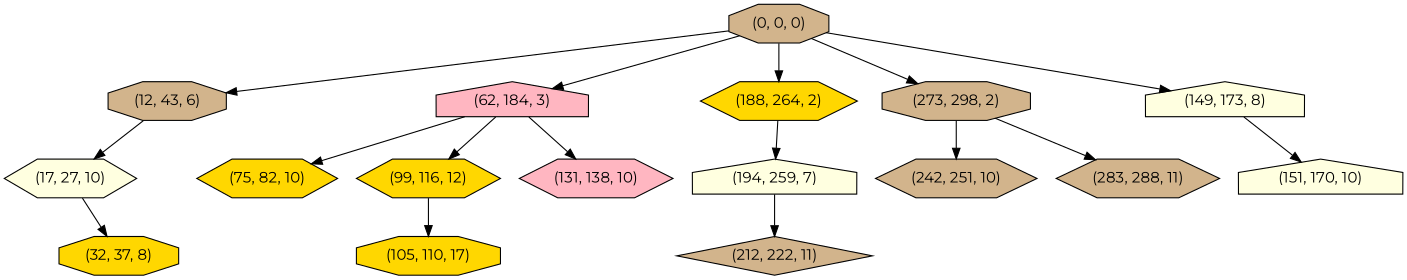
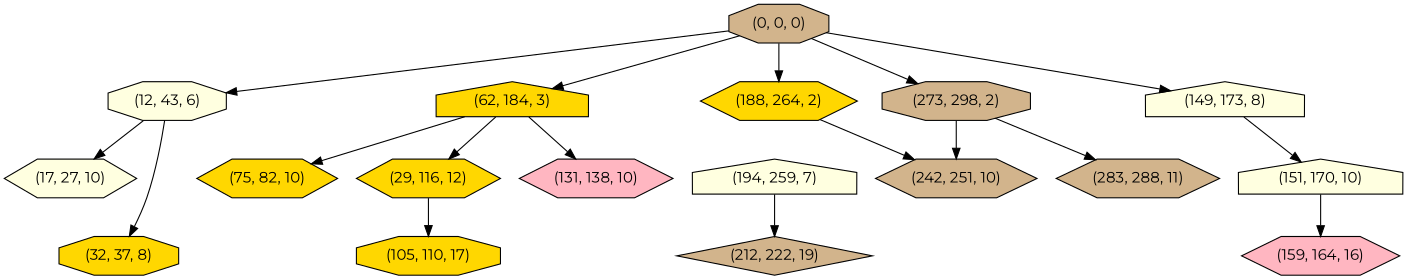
  digraph {
    fontname=Montserrat
    node [fillcolor=gold fontname=Montserrat shape=hexagon style=filled]
    edge [fontname=Montserrat]
    "(0, 0, 0)" [fillcolor=tan shape=octagon]
-   "(12, 43, 6)" [fillcolor=tan shape=octagon]
-   "(62, 184, 3)" [fillcolor=lightpink shape=house]
+   "(12, 43, 6)" [fillcolor=lightyellow shape=octagon]
+   "(62, 184, 3)" [shape=house]
    "(188, 264, 2)"
    "(273, 298, 2)" [fillcolor=tan shape=octagon]
    "(149, 173, 8)" [fillcolor=lightyellow shape=house]
    "(17, 27, 10)" [fillcolor=lightyellow]
    "(32, 37, 8)" [shape=octagon]
    "(75, 82, 10)"
-   "(99, 116, 12)"
+   "(99, 116, 12)" [label="(29, 116, 12)"]
    "(131, 138, 10)" [fillcolor=lightpink]
    "(194, 259, 7)" [fillcolor=lightyellow shape=house]
    "(242, 251, 10)" [fillcolor=tan]
    "(283, 288, 11)" [fillcolor=tan]
    "(105, 110, 17)" [shape=octagon]
    "(151, 170, 10)" [fillcolor=lightyellow shape=house]
-   "(212, 222, 11)" [fillcolor=tan shape=diamond]
+   "(159, 164, 16)" [fillcolor=lightpink]
+   "(212, 222, 11)" [fillcolor=tan shape=diamond label="(212, 222, 19)"]
    "(0, 0, 0)" -> "(12, 43, 6)"
    "(0, 0, 0)" -> "(62, 184, 3)"
    "(0, 0, 0)" -> "(188, 264, 2)"
    "(0, 0, 0)" -> "(273, 298, 2)"
    "(0, 0, 0)" -> "(149, 173, 8)"
    "(12, 43, 6)" -> "(17, 27, 10)"
-   "(17, 27, 10)" -> "(32, 37, 8)"
+   "(12, 43, 6)" -> "(32, 37, 8)"
    "(62, 184, 3)" -> "(75, 82, 10)"
    "(62, 184, 3)" -> "(99, 116, 12)"
    "(62, 184, 3)" -> "(131, 138, 10)"
-   "(188, 264, 2)" -> "(194, 259, 7)"
+   "(188, 264, 2)" -> "(242, 251, 10)"
    "(273, 298, 2)" -> "(242, 251, 10)"
    "(273, 298, 2)" -> "(283, 288, 11)"
    "(149, 173, 8)" -> "(151, 170, 10)"
    "(99, 116, 12)" -> "(105, 110, 17)"
    "(194, 259, 7)" -> "(212, 222, 11)"
+   "(151, 170, 10)" -> "(159, 164, 16)"
  }
